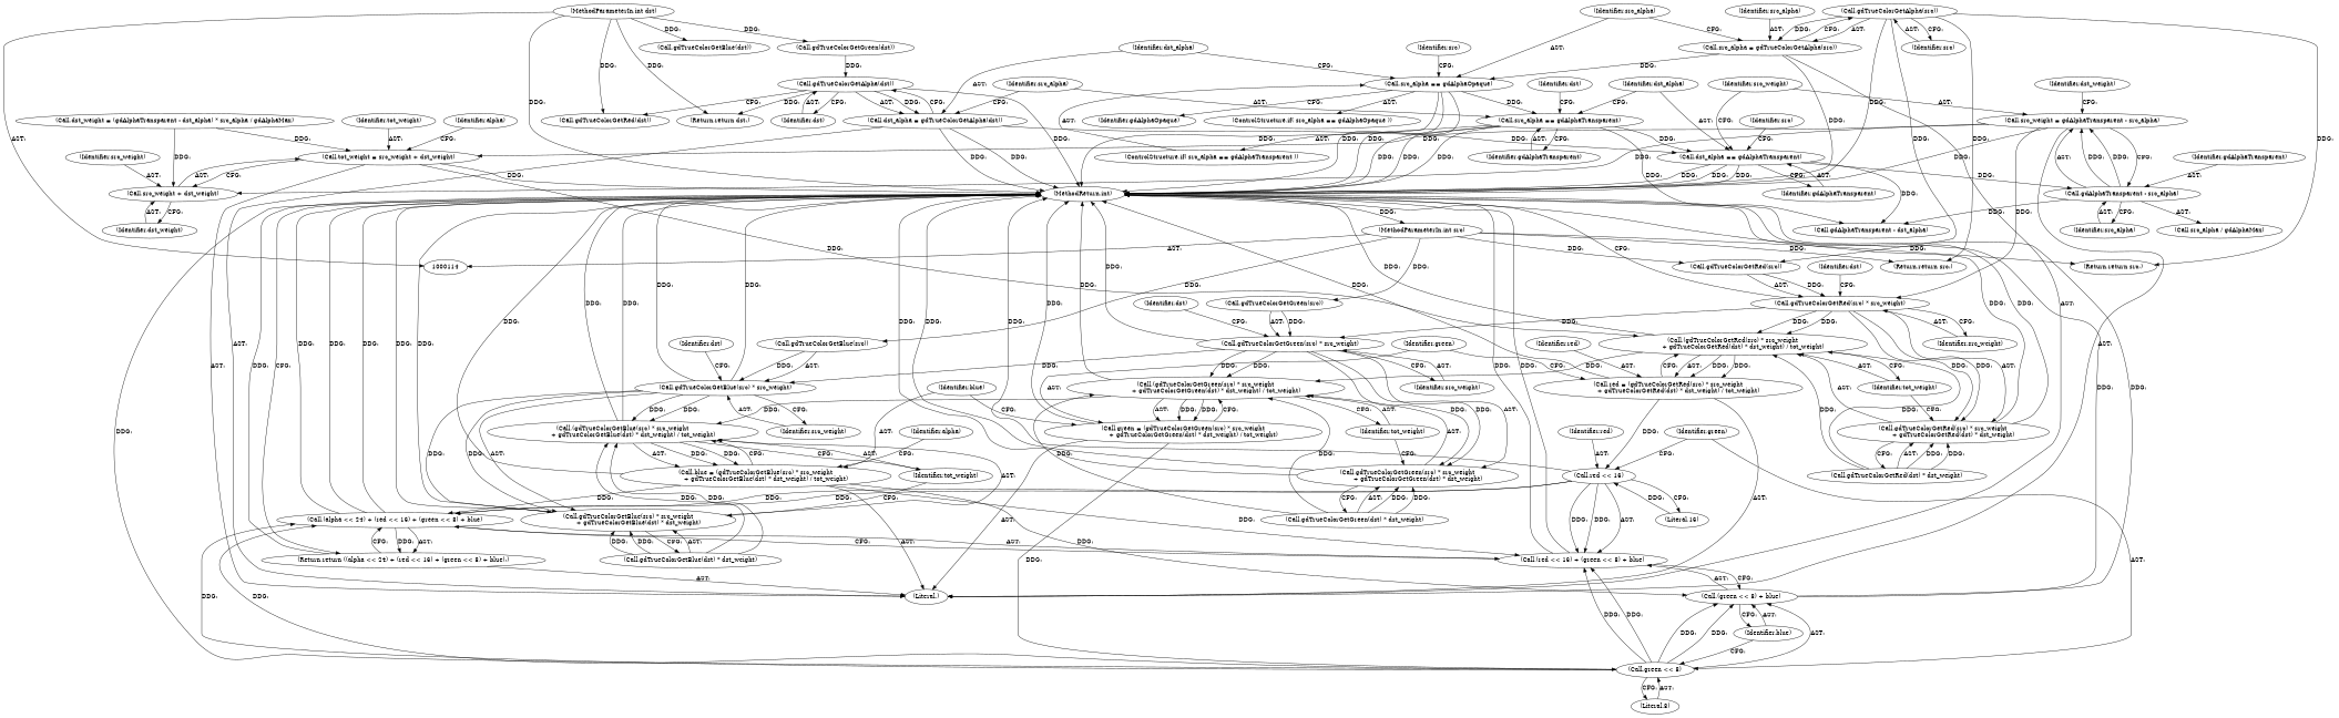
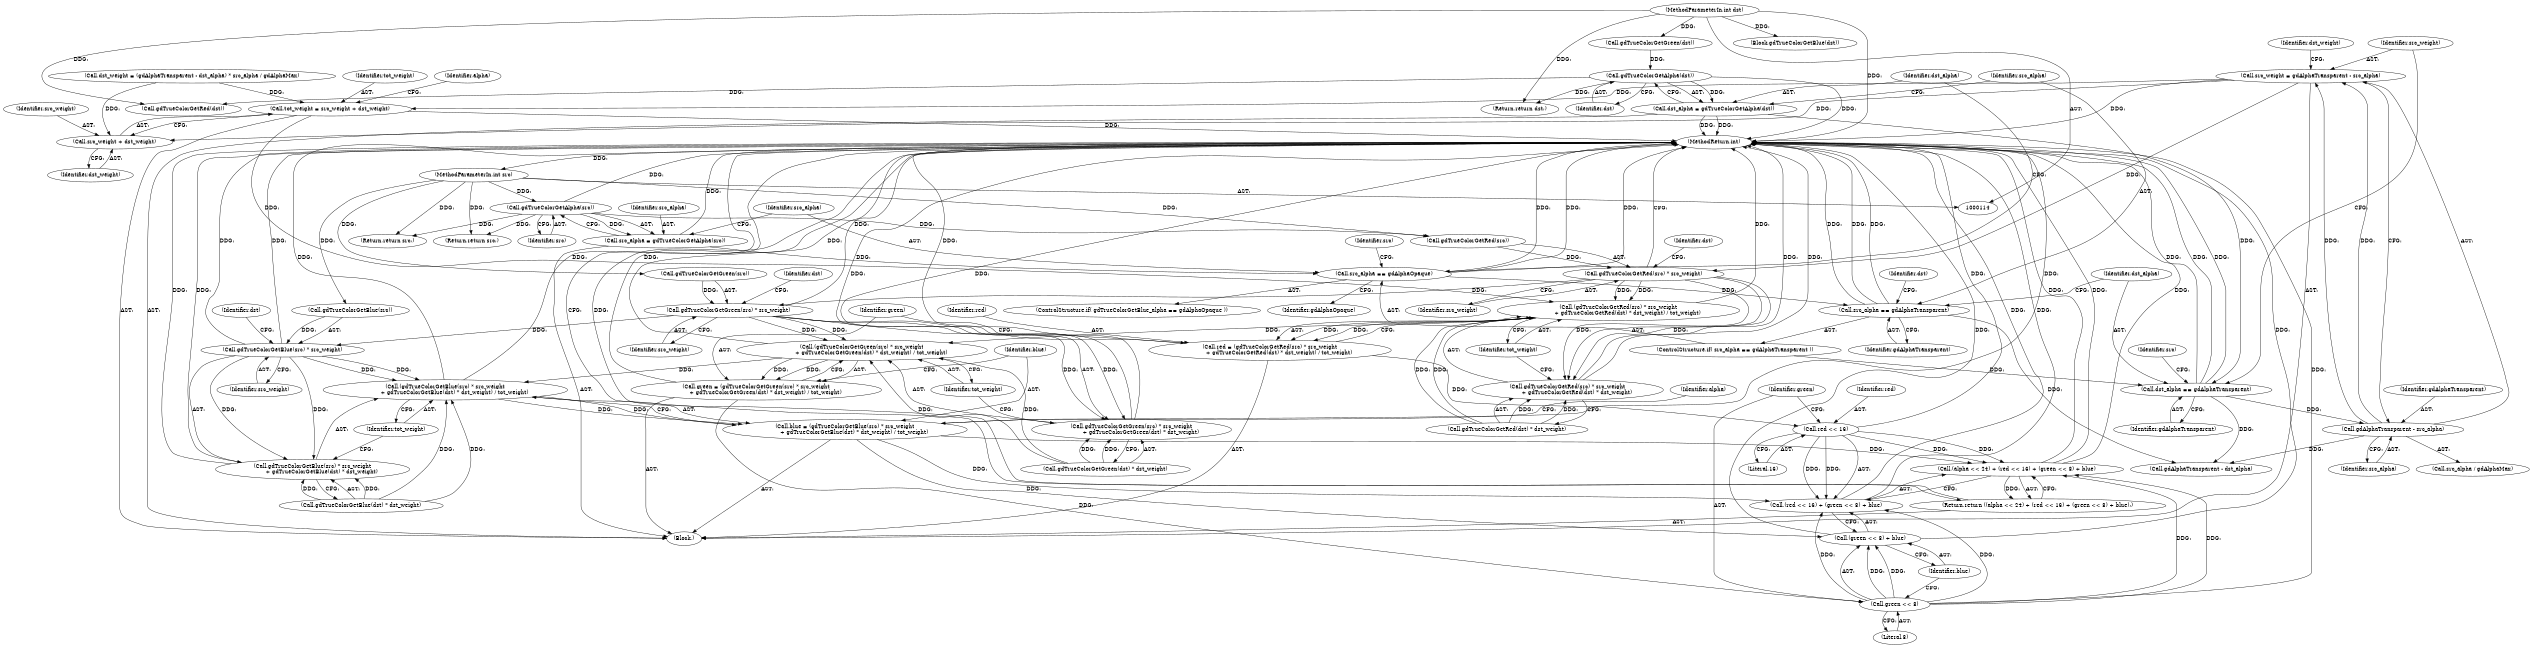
  digraph {
    n1 [label="(Call,src_weight = gdAlphaTransparent - src_alpha)"]
    n2 [label="(Call,gdAlphaTransparent - src_alpha)"]
    n3 [label="(Call,tot_weight = src_weight + dst_weight)"]
    n4 [label="(Call,src_weight + dst_weight)"]
    n5 [label="(Call,gdTrueColorGetRed(src) * src_weight)"]
-   n6 [label="(Literal,)"]
+   n6 [label="(Block,)"]
    n7 [label="(MethodReturn,int)"]
    n8 [label="(Identifier,src_alpha)"]
    n9 [label="(Call,gdAlphaTransparent - dst_alpha)"]
    n10 [label="(Call,src_alpha / gdAlphaMax)"]
    n11 [label="(Call,(gdTrueColorGetRed(src) * src_weight\n           + gdTrueColorGetRed(dst) * dst_weight) / tot_weight)"]
    n12 [label="(Identifier,dst_weight)"]
    n13 [label="(Call,gdTrueColorGetRed(src) * src_weight\n           + gdTrueColorGetRed(dst) * dst_weight)"]
    n14 [label="(Call,gdTrueColorGetGreen(src) * src_weight)"]
    n15 [label="(Identifier,src_weight)"]
    n16 [label="(MethodParameterIn,int src)"]
    n17 [label="(Return,return ((alpha << 24) + (red << 16) + (green << 8) + blue);)"]
    n18 [label="(Call,dst_alpha == gdAlphaTransparent)"]
    n19 [label="(Identifier,gdAlphaTransparent)"]
    n20 [label="(Call,dst_alpha = gdTrueColorGetAlpha(dst))"]
    n21 [label="(Call,gdTrueColorGetAlpha(dst))"]
    n22 [label="(Call,gdTrueColorGetRed(dst))"]
    n23 [label="(Identifier,dst)"]
    n24 [label="(Return,return dst;)"]
    n25 [label="(MethodParameterIn,int dst)"]
    n26 [label="(Call,gdTrueColorGetGreen(dst))"]
-   n27 [label="(Call,gdTrueColorGetBlue(dst))"]
+   n27 [label="(Block,gdTrueColorGetBlue(dst))"]
    1000114
    n29 [label="(Call,src_alpha == gdAlphaTransparent)"]
    n30 [label="(Identifier,gdAlphaTransparent)"]
    n31 [label="(ControlStructure,if( src_alpha == gdAlphaTransparent ))"]
    n32 [label="(Call,src_alpha == gdAlphaOpaque)"]
    n33 [label="(Identifier,gdAlphaOpaque)"]
-   n34 [label="(ControlStructure,if( src_alpha == gdAlphaOpaque ))"]
+   n34 [label="(ControlStructure,if( gdTrueColorGetBlue_alpha == gdAlphaOpaque ))"]
    n35 [label="(Call,src_alpha = gdTrueColorGetAlpha(src))"]
    n36 [label="(Call,gdTrueColorGetAlpha(src))"]
    n37 [label="(Return,return src;)"]
    n38 [label="(Return,return src;)"]
    n39 [label="(Call,gdTrueColorGetRed(src))"]
    n40 [label="(Identifier,src)"]
    n41 [label="(Call,gdTrueColorGetGreen(src))"]
    n42 [label="(Call,gdTrueColorGetBlue(src))"]
    n43 [label="(Call,gdTrueColorGetBlue(src) * src_weight)"]
    n44 [label="(Call,red = (gdTrueColorGetRed(src) * src_weight\n           + gdTrueColorGetRed(dst) * dst_weight) / tot_weight)"]
    n45 [label="(Call,(gdTrueColorGetGreen(src) * src_weight\n           + gdTrueColorGetGreen(dst) * dst_weight) / tot_weight)"]
    n46 [label="(Identifier,tot_weight)"]
    n47 [label="(Call,red << 16)"]
    n48 [label="(Call,green = (gdTrueColorGetGreen(src) * src_weight\n           + gdTrueColorGetGreen(dst) * dst_weight) / tot_weight)"]
    n49 [label="(Call,(gdTrueColorGetBlue(src) * src_weight\n           + gdTrueColorGetBlue(dst) * dst_weight) / tot_weight)"]
    n50 [label="(Identifier,tot_weight)"]
    n51 [label="(Call,(alpha << 24) + (red << 16) + (green << 8) + blue)"]
    n52 [label="(Call,(red << 16) + (green << 8) + blue)"]
    n53 [label="(Literal,16)"]
    n54 [label="(Call,(green << 8) + blue)"]
    n55 [label="(Identifier,blue)"]
    n56 [label="(Call,green << 8)"]
    n57 [label="(Call,blue = (gdTrueColorGetBlue(src) * src_weight\n           + gdTrueColorGetBlue(dst) * dst_weight) / tot_weight)"]
    n58 [label="(Identifier,tot_weight)"]
    n59 [label="(Call,gdTrueColorGetGreen(src) * src_weight\n           + gdTrueColorGetGreen(dst) * dst_weight)"]
    n60 [label="(Literal,8)"]
    n61 [label="(Call,gdTrueColorGetBlue(src) * src_weight\n           + gdTrueColorGetBlue(dst) * dst_weight)"]
    n62 [label="(Call,gdTrueColorGetRed(dst) * dst_weight)"]
    n63 [label="(Identifier,src_weight)"]
    n64 [label="(Call,gdTrueColorGetGreen(dst) * dst_weight)"]
    n65 [label="(Identifier,src_weight)"]
    n66 [label="(Call,gdTrueColorGetBlue(dst) * dst_weight)"]
    n67 [label="(Identifier,src_alpha)"]
    n68 [label="(Identifier,red)"]
    n69 [label="(Identifier,red)"]
    n70 [label="(Identifier,alpha)"]
    n71 [label="(Identifier,tot_weight)"]
    n72 [label="(Identifier,src)"]
    n73 [label="(Identifier,dst_weight)"]
    n74 [label="(Identifier,src_alpha)"]
    n75 [label="(Identifier,dst_alpha)"]
    n76 [label="(Identifier,green)"]
    n77 [label="(Identifier,dst)"]
    n78 [label="(Identifier,src_weight)"]
    n79 [label="(Identifier,src_alpha)"]
    n80 [label="(Identifier,src_weight)"]
    n81 [label="(Identifier,dst)"]
    n82 [label="(Call,dst_weight = (gdAlphaTransparent - dst_alpha) * src_alpha / gdAlphaMax)"]
    n83 [label="(Identifier,dst_alpha)"]
    n84 [label="(Identifier,green)"]
    n85 [label="(Identifier,gdAlphaTransparent)"]
    n86 [label="(Identifier,alpha)"]
    n87 [label="(Identifier,dst)"]
    n88 [label="(Identifier,blue)"]
    n89 [label="(Identifier,dst)"]
    n90 [label="(Identifier,src)"]
    n1 -> n2 [label="CFG: "]
    n1 -> n3 [label="DDG: "]
    n1 -> n4 [label="DDG: "]
    n1 -> n5 [label="DDG: "]
    n1 -> n6 [label="AST: "]
    n1 -> n7 [label="DDG: "]
    n2 -> n1 [label="AST: "]
    n2 -> n1 [label="DDG: "]
    n2 -> n1 [label="DDG: "]
    n2 -> n8 [label="CFG: "]
    n2 -> n9 [label="DDG: "]
    n2 -> n10 [label="AST: "]
    n3 -> n4 [label="CFG: "]
    n3 -> n6 [label="AST: "]
    n3 -> n7 [label="DDG: "]
    n3 -> n11 [label="DDG: "]
    n4 -> n3 [label="AST: "]
    n4 -> n12 [label="CFG: "]
    n5 -> n7 [label="CFG: "]
    n5 -> n11 [label="DDG: "]
    n5 -> n11 [label="DDG: "]
    n5 -> n13 [label="AST: "]
    n5 -> n13 [label="DDG: "]
    n5 -> n13 [label="DDG: "]
    n5 -> n14 [label="DDG: "]
    n5 -> n15 [label="CFG: "]
    n7 -> n16 [label="DDG: "]
    n7 -> n17 [label="CFG: "]
    n8 -> n2 [label="AST: "]
    n11 -> n7 [label="DDG: "]
    n11 -> n44 [label="AST: "]
    n11 -> n44 [label="DDG: "]
    n11 -> n44 [label="DDG: "]
    n11 -> n45 [label="DDG: "]
    n11 -> n46 [label="CFG: "]
    n12 -> n4 [label="AST: "]
    n13 -> n7 [label="DDG: "]
    n13 -> n7 [label="DDG: "]
    n13 -> n11 [label="AST: "]
    n13 -> n62 [label="CFG: "]
    n14 -> n7 [label="DDG: "]
    n14 -> n43 [label="DDG: "]
    n14 -> n45 [label="DDG: "]
    n14 -> n45 [label="DDG: "]
    n14 -> n59 [label="AST: "]
    n14 -> n59 [label="DDG: "]
    n14 -> n59 [label="DDG: "]
    n14 -> n63 [label="CFG: "]
    n15 -> n5 [label="AST: "]
    n16 -> 1000114 [label="AST: "]
+   n16 -> n36 [label="DDG: "]
    n16 -> n37 [label="DDG: "]
    n16 -> n38 [label="DDG: "]
    n16 -> n39 [label="DDG: "]
    n16 -> n41 [label="DDG: "]
    n16 -> n42 [label="DDG: "]
    n17 -> n6 [label="AST: "]
    n17 -> n7 [label="DDG: "]
    n17 -> n51 [label="CFG: "]
    n18 -> n2 [label="DDG: "]
    n18 -> n7 [label="DDG: "]
    n18 -> n7 [label="DDG: "]
    n18 -> n7 [label="DDG: "]
    n18 -> n9 [label="DDG: "]
    n18 -> n19 [label="CFG: "]
    n19 -> n18 [label="AST: "]
    n20 -> n6 [label="AST: "]
    n20 -> n7 [label="DDG: "]
    n20 -> n7 [label="DDG: "]
    n20 -> n18 [label="DDG: "]
    n20 -> n21 [label="CFG: "]
    n21 -> n7 [label="DDG: "]
    n21 -> n20 [label="AST: "]
    n21 -> n20 [label="DDG: "]
-   n21 -> n22 [label="CFG: "]
+   n21 -> n22 [label="DDG: "]
    n21 -> n23 [label="CFG: "]
    n21 -> n24 [label="DDG: "]
    n23 -> n21 [label="AST: "]
    n25 -> n7 [label="DDG: "]
    n25 -> n22 [label="DDG: "]
    n25 -> n24 [label="DDG: "]
    n25 -> n26 [label="DDG: "]
    n25 -> n27 [label="DDG: "]
    n25 -> 1000114 [label="AST: "]
    n26 -> n21 [label="DDG: "]
    n29 -> n7 [label="DDG: "]
    n29 -> n7 [label="DDG: "]
    n29 -> n7 [label="DDG: "]
    n29 -> n9 [label="DDG: "]
-   n29 -> n18 [label="DDG: "]
+   n31 -> n18 [label="DDG: "]
    n29 -> n30 [label="CFG: "]
    n29 -> n31 [label="AST: "]
    n30 -> n29 [label="AST: "]
    n31 -> n32 [label="AST: "]
    n32 -> n7 [label="DDG: "]
    n32 -> n7 [label="DDG: "]
    n32 -> n7 [label="DDG: "]
    n32 -> n29 [label="DDG: "]
    n32 -> n33 [label="CFG: "]
    n32 -> n34 [label="AST: "]
    n35 -> n6 [label="AST: "]
    n35 -> n7 [label="DDG: "]
    n35 -> n32 [label="DDG: "]
    n35 -> n36 [label="CFG: "]
    n36 -> n7 [label="DDG: "]
    n36 -> n35 [label="AST: "]
    n36 -> n35 [label="DDG: "]
    n36 -> n37 [label="DDG: "]
    n36 -> n38 [label="DDG: "]
    n36 -> n39 [label="DDG: "]
    n36 -> n40 [label="CFG: "]
    n39 -> n5 [label="AST: "]
    n39 -> n5 [label="DDG: "]
    n40 -> n36 [label="AST: "]
    n41 -> n14 [label="AST: "]
    n41 -> n14 [label="DDG: "]
    n42 -> n43 [label="AST: "]
    n42 -> n43 [label="DDG: "]
    n43 -> n7 [label="DDG: "]
    n43 -> n7 [label="DDG: "]
    n43 -> n49 [label="DDG: "]
    n43 -> n49 [label="DDG: "]
    n43 -> n61 [label="AST: "]
    n43 -> n61 [label="DDG: "]
    n43 -> n61 [label="DDG: "]
    n43 -> n65 [label="CFG: "]
    n44 -> n6 [label="AST: "]
    n44 -> n7 [label="DDG: "]
    n44 -> n11 [label="CFG: "]
    n44 -> n47 [label="DDG: "]
    n45 -> n7 [label="DDG: "]
    n45 -> n48 [label="AST: "]
    n45 -> n48 [label="DDG: "]
    n45 -> n48 [label="DDG: "]
    n45 -> n49 [label="DDG: "]
    n45 -> n50 [label="CFG: "]
    n46 -> n11 [label="AST: "]
    n46 -> n13 [label="CFG: "]
    n47 -> n7 [label="DDG: "]
    n47 -> n51 [label="DDG: "]
    n47 -> n51 [label="DDG: "]
    n47 -> n52 [label="AST: "]
    n47 -> n52 [label="DDG: "]
    n47 -> n52 [label="DDG: "]
    n47 -> n53 [label="CFG: "]
    n48 -> n6 [label="AST: "]
    n48 -> n7 [label="DDG: "]
    n48 -> n45 [label="CFG: "]
    n48 -> n56 [label="DDG: "]
    n49 -> n7 [label="DDG: "]
    n49 -> n7 [label="DDG: "]
    n49 -> n57 [label="AST: "]
    n49 -> n57 [label="DDG: "]
    n49 -> n57 [label="DDG: "]
    n49 -> n58 [label="CFG: "]
    n50 -> n45 [label="AST: "]
    n50 -> n59 [label="CFG: "]
    n51 -> n7 [label="DDG: "]
    n51 -> n7 [label="DDG: "]
    n51 -> n7 [label="DDG: "]
    n51 -> n17 [label="AST: "]
    n51 -> n17 [label="DDG: "]
    n51 -> n52 [label="CFG: "]
    n52 -> n7 [label="DDG: "]
    n52 -> n7 [label="DDG: "]
    n52 -> n51 [label="AST: "]
    n52 -> n54 [label="CFG: "]
-   n53 -> n47 [label="DDG: "]
+   n53 -> n47 [label="AST: "]
    n54 -> n7 [label="DDG: "]
    n54 -> n7 [label="DDG: "]
    n54 -> n52 [label="AST: "]
    n54 -> n55 [label="CFG: "]
    n55 -> n54 [label="AST: "]
    n55 -> n56 [label="CFG: "]
    n56 -> n7 [label="DDG: "]
    n56 -> n51 [label="DDG: "]
    n56 -> n51 [label="DDG: "]
    n56 -> n52 [label="DDG: "]
    n56 -> n52 [label="DDG: "]
    n56 -> n54 [label="AST: "]
    n56 -> n54 [label="DDG: "]
    n56 -> n54 [label="DDG: "]
    n56 -> n60 [label="CFG: "]
    n57 -> n6 [label="AST: "]
    n57 -> n7 [label="DDG: "]
    n57 -> n49 [label="CFG: "]
    n57 -> n51 [label="DDG: "]
    n57 -> n52 [label="DDG: "]
    n57 -> n54 [label="DDG: "]
    n58 -> n49 [label="AST: "]
    n58 -> n61 [label="CFG: "]
    n59 -> n7 [label="DDG: "]
    n59 -> n7 [label="DDG: "]
    n59 -> n45 [label="AST: "]
    n59 -> n64 [label="CFG: "]
    n60 -> n56 [label="AST: "]
    n61 -> n7 [label="DDG: "]
    n61 -> n7 [label="DDG: "]
    n61 -> n49 [label="AST: "]
    n61 -> n66 [label="CFG: "]
    n62 -> n11 [label="DDG: "]
    n62 -> n11 [label="DDG: "]
    n62 -> n13 [label="AST: "]
    n62 -> n13 [label="DDG: "]
    n62 -> n13 [label="DDG: "]
    n63 -> n14 [label="AST: "]
    n64 -> n45 [label="DDG: "]
    n64 -> n45 [label="DDG: "]
    n64 -> n59 [label="AST: "]
    n64 -> n59 [label="DDG: "]
    n64 -> n59 [label="DDG: "]
    n65 -> n43 [label="AST: "]
    n66 -> n49 [label="DDG: "]
    n66 -> n49 [label="DDG: "]
    n66 -> n61 [label="AST: "]
    n66 -> n61 [label="DDG: "]
    n66 -> n61 [label="DDG: "]
    n67 -> n32 [label="AST: "]
    n67 -> n35 [label="CFG: "]
    n68 -> n44 [label="AST: "]
    n69 -> n47 [label="AST: "]
    n70 -> n3 [label="CFG: "]
    n71 -> n3 [label="AST: "]
    n72 -> n18 [label="CFG: "]
    n73 -> n1 [label="CFG: "]
    n74 -> n35 [label="AST: "]
    n75 -> n20 [label="AST: "]
    n75 -> n32 [label="CFG: "]
    n76 -> n47 [label="CFG: "]
    n76 -> n56 [label="AST: "]
    n77 -> n5 [label="CFG: "]
    n78 -> n1 [label="AST: "]
    n78 -> n18 [label="CFG: "]
    n79 -> n20 [label="CFG: "]
    n79 -> n29 [label="AST: "]
    n80 -> n4 [label="AST: "]
    n81 -> n29 [label="CFG: "]
    n82 -> n3 [label="DDG: "]
    n82 -> n4 [label="DDG: "]
    n83 -> n18 [label="AST: "]
    n83 -> n29 [label="CFG: "]
    n84 -> n44 [label="CFG: "]
    n84 -> n48 [label="AST: "]
    n85 -> n2 [label="AST: "]
    n86 -> n57 [label="CFG: "]
    n87 -> n43 [label="CFG: "]
    n88 -> n48 [label="CFG: "]
    n88 -> n57 [label="AST: "]
    n89 -> n14 [label="CFG: "]
    n90 -> n32 [label="CFG: "]
  }
